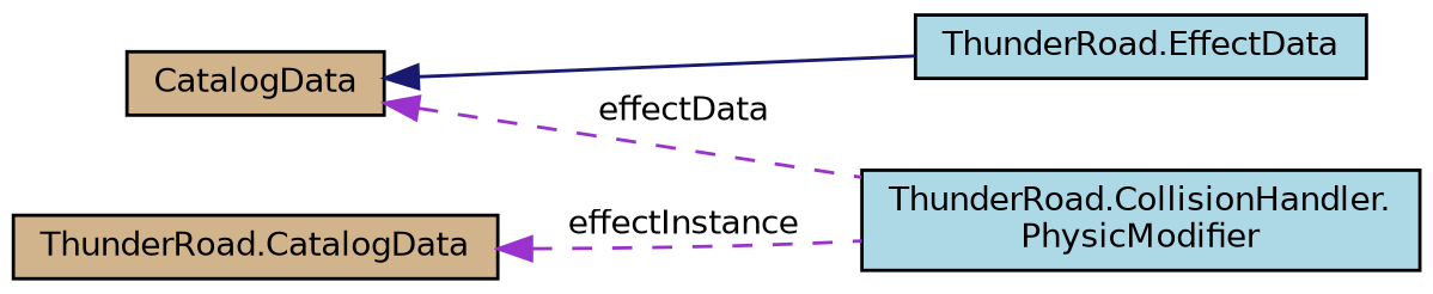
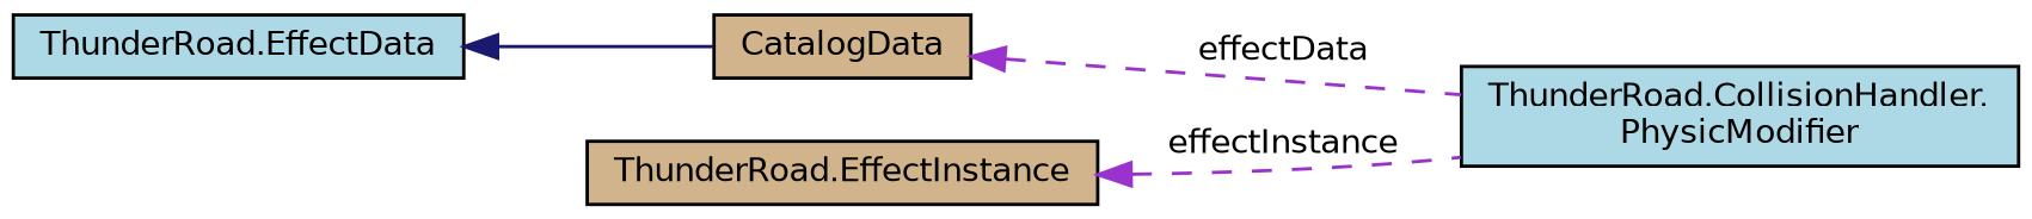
  digraph {
    rankdir=LR
    node [color=black fillcolor=lightblue fontname=Helvetica fontsize=10 shape=record style=filled]
    edge [color=darkorchid3 dir=back fontname=Helvetica fontsize=10 labelfontname=Helvetica labelfontsize=10 style=dashed]
    n1 [fontcolor=black height=0.2 label="ThunderRoad.CollisionHandler.\lPhysicModifier" width=0.4]
    n2 [height=0.2 label="ThunderRoad.EffectData" width=0.4]
    n3 [fillcolor=tan height=0.2 label=CatalogData width=0.4]
-   n4 [fillcolor=tan height=0.2 label="ThunderRoad.CatalogData" width=0.4]
+   n4 [fillcolor=tan height=0.2 label="ThunderRoad.EffectInstance" width=0.4]
    n3 -> n1 [label=" effectData"]
-   n3 -> n2 [color=midnightblue style=solid]
+   n2 -> n3 [color=midnightblue style=solid]
    n4 -> n1 [label=" effectInstance"]
  }
